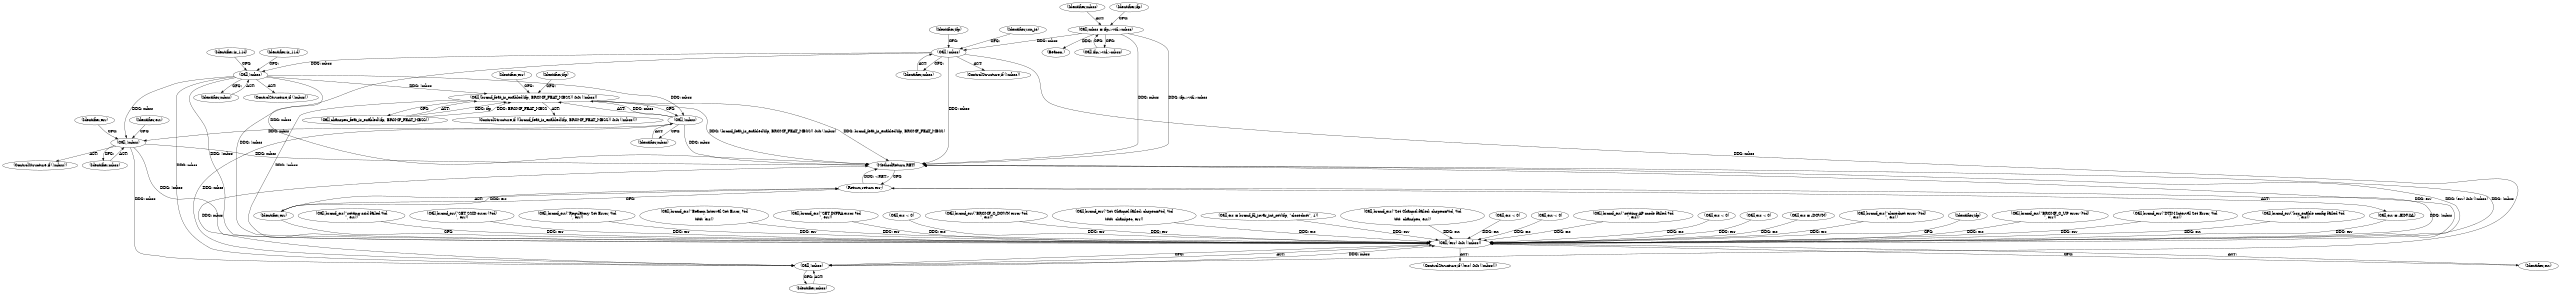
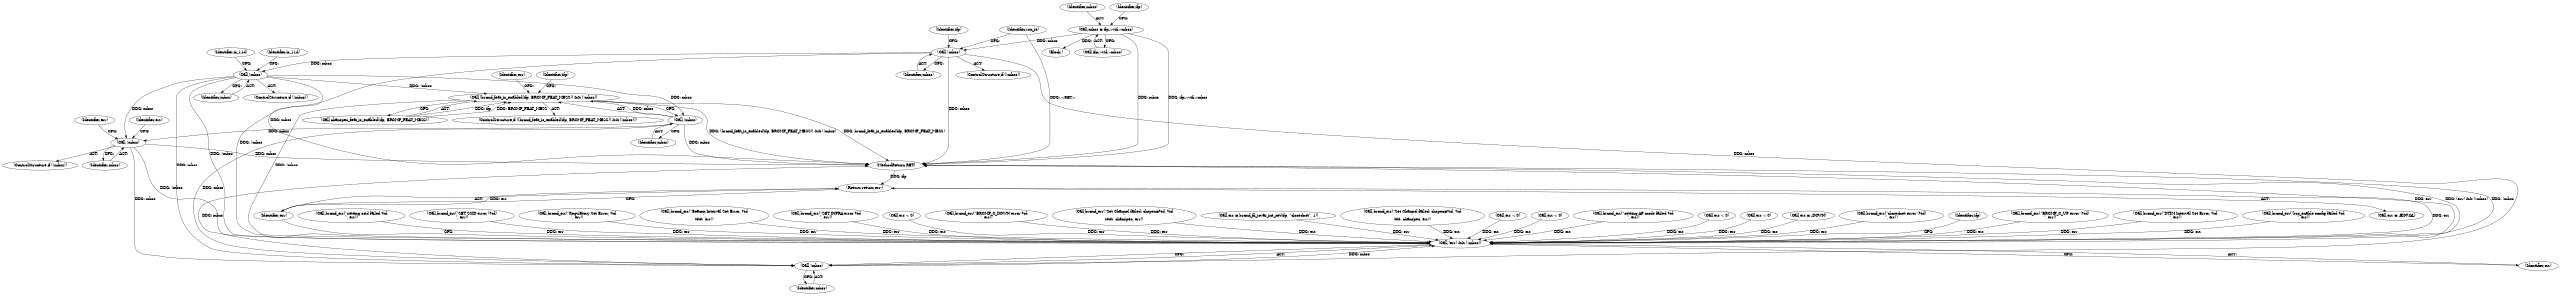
  digraph {
    n1 [label="(Call,mbss = ifp->vif->mbss)"]
    n2 [label="(Call,!mbss)"]
    n3 [label="(MethodReturn,RET)"]
-   n4 [label="(Beacon,)"]
+   n4 [label="(Block,)"]
    n5 [label="(Call,ifp->vif->mbss)"]
    n6 [label="(Call,!mbss)"]
    n7 [label="(Call,(err) && (!mbss))"]
    n8 [label="(Call,!mbss)"]
    n9 [label="(ControlStructure,if (!mbss))"]
    n10 [label="(Identifier,mbss)"]
    n11 [label="(Return,return err;)"]
    n12 [label="(Call,(brcmf_feat_is_enabled(ifp, BRCMF_FEAT_MBSS)) && (!mbss))"]
    n13 [label="(Call,!mbss)"]
    n14 [label="(Call,!mbss)"]
    n15 [label="(ControlStructure,if (!mbss))"]
    n16 [label="(Identifier,mbss)"]
-   n17 [label="(ControlStructure,if ((err) && (!mbss)))"]
    n18 [label="(Identifier,err)"]
    n19 [label="(Identifier,mbss)"]
    n20 [label="(Call,chanspec_feat_is_enabled(ifp, BRCMF_FEAT_MBSS))"]
    n21 [label="(ControlStructure,if ((brcmf_feat_is_enabled(ifp, BRCMF_FEAT_MBSS)) && (!mbss)))"]
    n22 [label="(Identifier,mbss)"]
    n23 [label="(ControlStructure,if (!mbss))"]
    n24 [label="(Identifier,mbss)"]
    n25 [label="(Identifier,err)"]
    n26 [label="(Call,err = -EINVAL)"]
    n27 [label="(Identifier,err)"]
    n28 [label="(Call,brcmf_err(\"setting ssid failed %d\n\", err))"]
    n29 [label="(Call,brcmf_err(\"SET SSID error (%d)\n\", err))"]
    n30 [label="(Identifier,rsn_ie)"]
    n31 [label="(Call,brcmf_err(\"Regulatory Set Error, %d\n\", err))"]
    n32 [label="(Identifier,err)"]
    n33 [label="(Call,brcmf_err(\"Beacon Interval Set Error, %d\n\",\n\t\t\t\t\t  err))"]
    n34 [label="(Identifier,err)"]
    n35 [label="(Identifier,ifp)"]
    n36 [label="(Call,brcmf_err(\"SET INFRA error %d\n\", err))"]
    n37 [label="(Call,err < 0)"]
    n38 [label="(Call,brcmf_err(\"BRCMF_C_DOWN error %d\n\", err))"]
    n39 [label="(Identifier,mbss)"]
    n40 [label="(Call,brcmf_err(\"Set Channel failed: chspec=%d, %d\n\",\n\t\t\t\t\t  chanspec, err))"]
    n41 [label="(Identifier,is_11d)"]
    n42 [label="(Call,err = brcmf_fil_iovar_int_set(ifp, \"closednet\", 1))"]
    n43 [label="(Call,brcmf_err(\"Set Channel failed: chspec=%d, %d\n\",\n\t\t\t\t  chanspec, err))"]
    n44 [label="(Identifier,ifp)"]
    n45 [label="(Call,err < 0)"]
    n46 [label="(Call,err < 0)"]
    n47 [label="(Identifier,ifp)"]
    n48 [label="(Identifier,is_11d)"]
    n49 [label="(Call,brcmf_err(\"setting AP mode failed %d\n\", err))"]
    n50 [label="(Call,err < 0)"]
    n51 [label="(Call,err < 0)"]
    n52 [label="(Call,err = -DOWN)"]
    n53 [label="(Call,brcmf_err(\"closednet error (%d)\n\", err))"]
    n54 [label="(Identifier,ifp)"]
    n55 [label="(Call,brcmf_err(\"BRCMF_C_UP error (%d)\n\", err))"]
    n56 [label="(Call,brcmf_err(\"DTIM Interval Set Error, %d\n\", err))"]
    n57 [label="(Call,brcmf_err(\"bss_enable config failed %d\n\", err))"]
    n1 -> n2 [label="DDG: mbss"]
    n1 -> n3 [label="DDG: mbss"]
    n1 -> n3 [label="DDG: ifp->vif->mbss"]
    n1 -> n4 [label="DDG: "]
    n1 -> n5 [label="CFG: "]
    n2 -> n3 [label="DDG: mbss"]
    n2 -> n6 [label="DDG: mbss"]
    n2 -> n7 [label="DDG: !mbss"]
    n2 -> n8 [label="DDG: mbss"]
    n2 -> n9 [label="AST: "]
    n2 -> n10 [label="CFG: "]
-   n3 -> n11 [label="CFG: "]
-   n5 -> n1 [label="CFG: "]
+   n3 -> n11 [label="DDG: ifp"]
+   n5 -> n1 [label="AST: "]
    n6 -> n3 [label="DDG: mbss"]
    n6 -> n7 [label="DDG: !mbss"]
    n6 -> n8 [label="DDG: mbss"]
    n6 -> n12 [label="DDG: !mbss"]
    n6 -> n13 [label="DDG: mbss"]
    n6 -> n14 [label="DDG: mbss"]
    n6 -> n15 [label="AST: "]
    n6 -> n16 [label="CFG: "]
    n7 -> n3 [label="DDG: err"]
    n7 -> n3 [label="DDG: (err) && (!mbss)"]
    n7 -> n3 [label="DDG: !mbss"]
    n7 -> n8 [label="CFG: "]
-   n7 -> n11 [label="DDG: !mbss"]
-   n7 -> n17 [label="AST: "]
+   n7 -> n11 [label="DDG: err"]
    n7 -> n18 [label="CFG: "]
    n8 -> n3 [label="DDG: mbss"]
    n8 -> n7 [label="AST: "]
    n8 -> n7 [label="DDG: mbss"]
    n8 -> n19 [label="CFG: "]
    n10 -> n2 [label="AST: "]
-   n11 -> n3 [label="DDG: <RET>"]
+   n30 -> n3 [label="DDG: <RET>"]
    n11 -> n25 [label="CFG: "]
    n11 -> n26 [label="AST: "]
    n12 -> n3 [label="DDG: brcmf_feat_is_enabled(ifp, BRCMF_FEAT_MBSS)"]
    n12 -> n3 [label="DDG: (brcmf_feat_is_enabled(ifp, BRCMF_FEAT_MBSS)) && (!mbss)"]
    n12 -> n7 [label="DDG: !mbss"]
    n12 -> n13 [label="CFG: "]
    n12 -> n20 [label="CFG: "]
    n12 -> n21 [label="AST: "]
    n13 -> n3 [label="DDG: mbss"]
    n13 -> n8 [label="DDG: mbss"]
    n13 -> n12 [label="AST: "]
    n13 -> n12 [label="DDG: mbss"]
    n13 -> n14 [label="DDG: mbss"]
    n13 -> n22 [label="CFG: "]
    n14 -> n3 [label="DDG: mbss"]
    n14 -> n7 [label="DDG: !mbss"]
    n14 -> n8 [label="DDG: mbss"]
    n14 -> n23 [label="AST: "]
    n14 -> n24 [label="CFG: "]
    n16 -> n6 [label="AST: "]
    n18 -> n7 [label="AST: "]
    n19 -> n8 [label="AST: "]
    n20 -> n12 [label="AST: "]
    n20 -> n12 [label="DDG: ifp"]
    n20 -> n12 [label="DDG: BRCMF_FEAT_MBSS"]
    n22 -> n13 [label="AST: "]
    n24 -> n14 [label="AST: "]
    n25 -> n7 [label="CFG: "]
    n25 -> n11 [label="AST: "]
    n25 -> n11 [label="DDG: err"]
-   n26 -> n7 [label="DDG: err"]
    n27 -> n12 [label="CFG: "]
    n28 -> n7 [label="DDG: err"]
    n29 -> n7 [label="DDG: err"]
    n30 -> n2 [label="CFG: "]
    n31 -> n7 [label="DDG: err"]
    n32 -> n14 [label="CFG: "]
    n33 -> n7 [label="DDG: err"]
    n34 -> n14 [label="CFG: "]
    n35 -> n2 [label="CFG: "]
    n36 -> n7 [label="DDG: err"]
    n37 -> n7 [label="DDG: err"]
    n38 -> n7 [label="DDG: err"]
    n39 -> n1 [label="AST: "]
    n40 -> n7 [label="DDG: err"]
    n41 -> n6 [label="CFG: "]
    n42 -> n7 [label="DDG: err"]
    n43 -> n7 [label="DDG: err"]
    n44 -> n1 [label="CFG: "]
    n45 -> n7 [label="DDG: err"]
    n46 -> n7 [label="DDG: err"]
    n47 -> n12 [label="CFG: "]
    n48 -> n6 [label="CFG: "]
    n49 -> n7 [label="DDG: err"]
    n50 -> n7 [label="DDG: err"]
    n51 -> n7 [label="DDG: err"]
    n52 -> n7 [label="DDG: err"]
    n53 -> n7 [label="DDG: err"]
    n54 -> n7 [label="CFG: "]
    n55 -> n7 [label="DDG: err"]
    n56 -> n7 [label="DDG: err"]
    n57 -> n7 [label="DDG: err"]
  }
